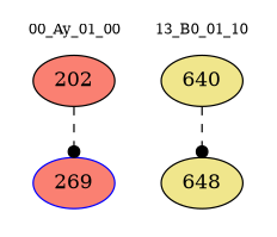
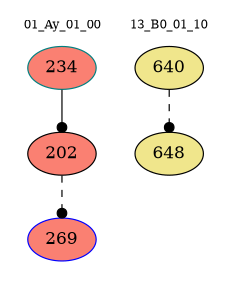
  digraph {
    node [color=black fillcolor=salmon style=filled]
    edge [arrowhead=dot color=black style=dashed]
+   n1 [color=teal label=234]
    n2 [label=202]
    n3 [color=blue label=269]
    n4 [fillcolor=khaki label=640]
    n5 [fillcolor=khaki label=648]
    subgraph cluster_1 {
      color=white
      fontsize=10
-     label="00_Ay_01_00"
+     label="01_Ay_01_00"
+     n1
      n2
      n3
    }
    subgraph cluster_2 {
      color=white
      fontsize=10
      label="13_B0_01_10"
      n4
      n5
    }
+   n1 -> n2 [style=solid]
    n2 -> n3
    n4 -> n5
  }
